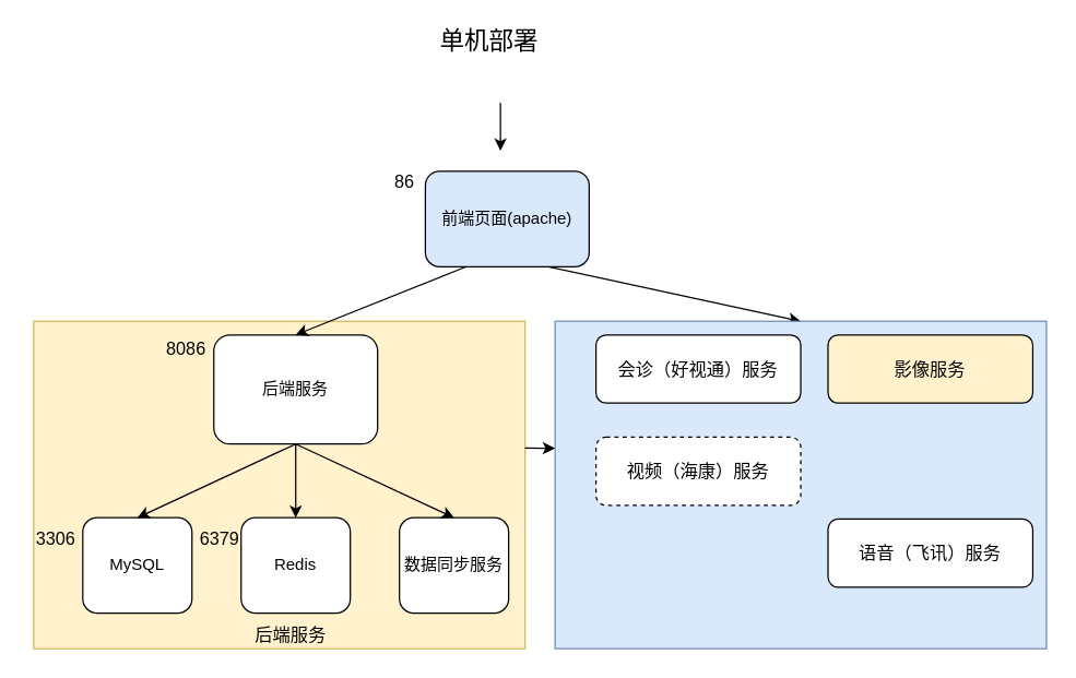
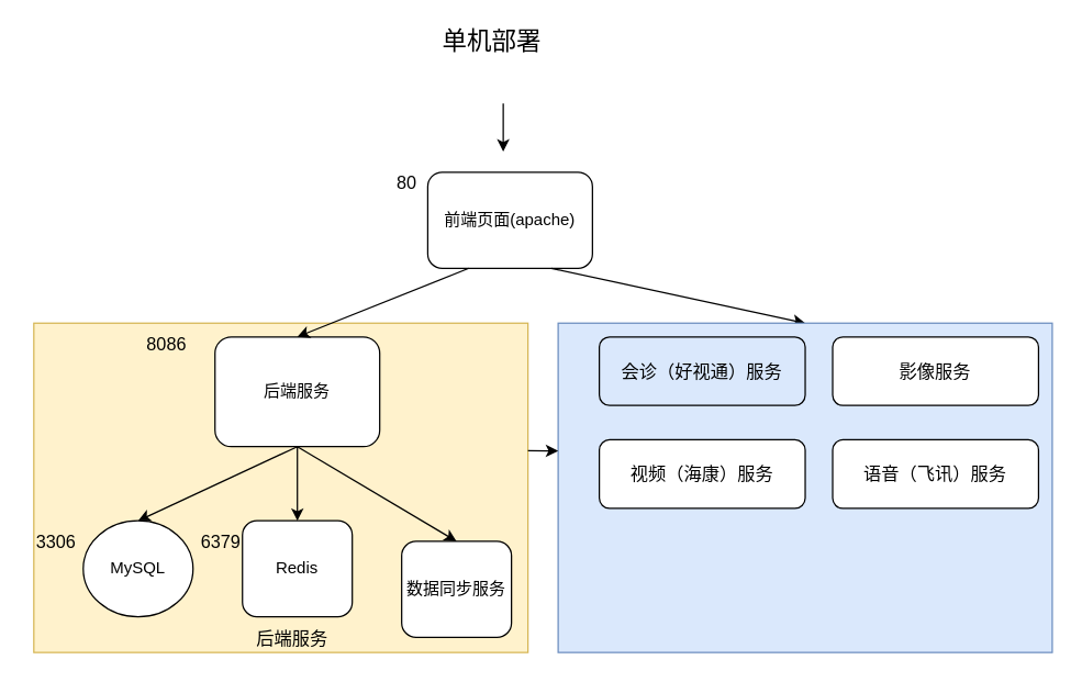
  <mxCell id="0" />
  <mxCell id="1" parent="0" />
  <mxCell id="2" value="" style="rounded=0;whiteSpace=wrap;html=1;fillColor=#fff2cc;fontSize=13;strokeColor=#d6b656;" parent="1" vertex="1"><mxGeometry x="24" y="235" width="360" height="240" as="geometry" /></mxCell>
- <mxCell id="3" value="前端页面(apache)" style="rounded=1;whiteSpace=wrap;html=1;fillColor=#dae8fc;" parent="1" vertex="1"><mxGeometry x="311" y="125" width="120" height="70" as="geometry" /></mxCell>
+ <mxCell id="3" value="前端页面(apache)" style="rounded=1;whiteSpace=wrap;html=1;" parent="1" vertex="1"><mxGeometry x="311" y="125" width="120" height="70" as="geometry" /></mxCell>
  <mxCell id="4" value="单机部署" style="text;html=1;strokeColor=none;fillColor=none;align=center;verticalAlign=middle;whiteSpace=wrap;rounded=0;fontSize=18;" parent="1" vertex="1"><mxGeometry x="273" y="20" width="170" height="20" as="geometry" /></mxCell>
  <mxCell id="5" value="后端服务" style="rounded=1;whiteSpace=wrap;html=1;" parent="1" vertex="1"><mxGeometry x="156" y="245" width="120" height="80" as="geometry" /></mxCell>
  <mxCell id="6" value="" style="endArrow=classic;html=1;fontSize=18;" parent="1" edge="1"><mxGeometry width="50" height="50" relative="1" as="geometry"><mxPoint x="366" y="75" as="sourcePoint" /><mxPoint x="366" y="110" as="targetPoint" /></mxGeometry></mxCell>
- <mxCell id="7" value="86" style="text;html=1;strokeColor=none;fillColor=none;align=center;verticalAlign=middle;whiteSpace=wrap;rounded=0;fontSize=13;" parent="1" vertex="1"><mxGeometry x="276" y="123" width="40" height="20" as="geometry" /></mxCell>
+ <mxCell id="7" value="80" style="text;html=1;strokeColor=none;fillColor=none;align=center;verticalAlign=middle;whiteSpace=wrap;rounded=0;fontSize=13;" parent="1" vertex="1"><mxGeometry x="276" y="123" width="40" height="20" as="geometry" /></mxCell>
  <mxCell id="8" value="" style="endArrow=classic;html=1;fontSize=18;entryX=0.5;entryY=0;entryDx=0;entryDy=0;exitX=0.25;exitY=1;exitDx=0;exitDy=0;" parent="1" source="3" target="5" edge="1"><mxGeometry width="50" height="50" relative="1" as="geometry"><mxPoint x="376" y="85" as="sourcePoint" /><mxPoint x="376" y="120" as="targetPoint" /></mxGeometry></mxCell>
  <mxCell id="9" value="" style="endArrow=classic;html=1;fontSize=18;entryX=0.5;entryY=0;entryDx=0;entryDy=0;exitX=0.75;exitY=1;exitDx=0;exitDy=0;" parent="1" source="3" target="18" edge="1"><mxGeometry width="50" height="50" relative="1" as="geometry"><mxPoint x="351" y="175" as="sourcePoint" /><mxPoint x="588.5" y="215" as="targetPoint" /></mxGeometry></mxCell>
- <mxCell id="10" value="8086" style="text;html=1;strokeColor=none;fillColor=none;align=center;verticalAlign=middle;whiteSpace=wrap;rounded=0;fontSize=13;" parent="1" vertex="1"><mxGeometry x="116" y="245" width="40" height="20" as="geometry" /></mxCell>
- <mxCell id="11" value="MySQL" style="rounded=1;whiteSpace=wrap;html=1;" parent="1" vertex="1"><mxGeometry x="60" y="379" width="80" height="70" as="geometry" /></mxCell>
+ <mxCell id="10" value="8086" style="text;html=1;strokeColor=none;fillColor=none;align=center;verticalAlign=middle;whiteSpace=wrap;rounded=0;fontSize=13;" parent="1" vertex="1"><mxGeometry x="101" y="240" width="40" height="20" as="geometry" /></mxCell>
+ <mxCell id="11" value="MySQL" style="ellipse;whiteSpace=wrap;html=1;" parent="1" vertex="1"><mxGeometry x="60" y="379" width="80" height="70" as="geometry" /></mxCell>
  <mxCell id="12" value="3306" style="text;html=1;align=center;verticalAlign=middle;resizable=0;points=[];;autosize=1;fontSize=13;" parent="1" vertex="1"><mxGeometry x="20" y="384" width="40" height="20" as="geometry" /></mxCell>
  <mxCell id="13" value="" style="endArrow=classic;html=1;fontSize=18;exitX=0.5;exitY=1;exitDx=0;exitDy=0;entryX=0.5;entryY=0;entryDx=0;entryDy=0;" parent="1" source="5" target="11" edge="1"><mxGeometry width="50" height="50" relative="1" as="geometry"><mxPoint x="376" y="85" as="sourcePoint" /><mxPoint x="376" y="120" as="targetPoint" /></mxGeometry></mxCell>
  <mxCell id="14" value="Redis" style="rounded=1;whiteSpace=wrap;html=1;" parent="1" vertex="1"><mxGeometry x="176" y="379" width="80" height="70" as="geometry" /></mxCell>
  <mxCell id="15" value="" style="endArrow=classic;html=1;fontSize=18;exitX=0.5;exitY=1;exitDx=0;exitDy=0;entryX=0.5;entryY=0;entryDx=0;entryDy=0;" parent="1" source="5" target="14" edge="1"><mxGeometry width="50" height="50" relative="1" as="geometry"><mxPoint x="226" y="285" as="sourcePoint" /><mxPoint x="106" y="355" as="targetPoint" /></mxGeometry></mxCell>
- <mxCell id="16" value="数据同步服务" style="rounded=1;whiteSpace=wrap;html=1;" parent="1" vertex="1"><mxGeometry x="292" y="379" width="80" height="70" as="geometry" /></mxCell>
+ <mxCell id="16" value="数据同步服务" style="rounded=1;whiteSpace=wrap;html=1;" parent="1" vertex="1"><mxGeometry x="292" y="394" width="80" height="70" as="geometry" /></mxCell>
  <mxCell id="17" value="" style="endArrow=classic;html=1;fontSize=18;exitX=0.5;exitY=1;exitDx=0;exitDy=0;entryX=0.5;entryY=0;entryDx=0;entryDy=0;" parent="1" source="5" target="16" edge="1"><mxGeometry width="50" height="50" relative="1" as="geometry"><mxPoint x="226" y="285" as="sourcePoint" /><mxPoint x="226" y="355" as="targetPoint" /></mxGeometry></mxCell>
  <mxCell id="18" value="" style="rounded=0;whiteSpace=wrap;html=1;fillColor=#dae8fc;fontSize=13;strokeColor=#6c8ebf;" parent="1" vertex="1"><mxGeometry x="406" y="235" width="360" height="240" as="geometry" /></mxCell>
- <mxCell id="19" value="会诊（好视通）服务" style="rounded=1;whiteSpace=wrap;html=1;fillColor=#ffffff;fontSize=13;" parent="1" vertex="1"><mxGeometry x="436" y="245" width="150" height="50" as="geometry" /></mxCell>
- <mxCell id="20" value="影像服务" style="rounded=1;whiteSpace=wrap;html=1;fillColor=#fff2cc;fontSize=13;" parent="1" vertex="1"><mxGeometry x="606" y="245" width="150" height="50" as="geometry" /></mxCell>
- <mxCell id="21" value="视频（海康）服务" style="rounded=1;whiteSpace=wrap;html=1;fillColor=#ffffff;fontSize=13;dashed=1;" parent="1" vertex="1"><mxGeometry x="436" y="320" width="150" height="50" as="geometry" /></mxCell>
- <mxCell id="22" value="语音（飞讯）服务" style="rounded=1;whiteSpace=wrap;html=1;fillColor=#ffffff;fontSize=13;" parent="1" vertex="1"><mxGeometry x="606" y="380" width="150" height="50" as="geometry" /></mxCell>
+ <mxCell id="19" value="会诊（好视通）服务" style="rounded=1;whiteSpace=wrap;html=1;fillColor=#dae8fc;fontSize=13;" parent="1" vertex="1"><mxGeometry x="436" y="245" width="150" height="50" as="geometry" /></mxCell>
+ <mxCell id="20" value="影像服务" style="rounded=1;whiteSpace=wrap;html=1;fillColor=#ffffff;fontSize=13;" parent="1" vertex="1"><mxGeometry x="606" y="245" width="150" height="50" as="geometry" /></mxCell>
+ <mxCell id="21" value="视频（海康）服务" style="rounded=1;whiteSpace=wrap;html=1;fillColor=#ffffff;fontSize=13;" parent="1" vertex="1"><mxGeometry x="436" y="320" width="150" height="50" as="geometry" /></mxCell>
+ <mxCell id="22" value="语音（飞讯）服务" style="rounded=1;whiteSpace=wrap;html=1;fillColor=#ffffff;fontSize=13;" parent="1" vertex="1"><mxGeometry x="606" y="320" width="150" height="50" as="geometry" /></mxCell>
  <mxCell id="23" value="6379" style="text;html=1;align=center;verticalAlign=middle;resizable=0;points=[];;autosize=1;fontSize=13;" parent="1" vertex="1"><mxGeometry x="140" y="384" width="40" height="20" as="geometry" /></mxCell>
  <mxCell id="24" value="后端服务" style="text;html=1;strokeColor=none;fillColor=none;align=center;verticalAlign=middle;whiteSpace=wrap;rounded=0;fontSize=13;" parent="1" vertex="1"><mxGeometry x="176" y="455" width="73" height="20" as="geometry" /></mxCell>
  <mxCell id="25" value="" style="endArrow=classic;html=1;fontSize=18;entryX=0;entryY=0.388;entryDx=0;entryDy=0;entryPerimeter=0;" parent="1" target="18" edge="1"><mxGeometry width="50" height="50" relative="1" as="geometry"><mxPoint x="384" y="328" as="sourcePoint" /><mxPoint x="569" y="370" as="targetPoint" /></mxGeometry></mxCell>
